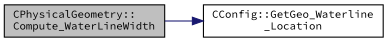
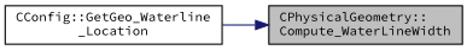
  digraph {
    rankdir=LR
    fontname="Source Code Pro"
    node [color=black fontname="Source Code Pro" fontsize=10 shape=record style=filled]
    n1 [fillcolor=grey75 fontcolor=black height=0.2 label="CPhysicalGeometry::\lCompute_WaterLineWidth" width=0.4]
    n2 [fillcolor=white height=0.2 label="CConfig::GetGeo_Waterline\l_Location" width=0.4]
-   n1 -> n2 [color=midnightblue fontname="Source Code Pro" fontsize=10 labelfontname=Helvetica labelfontsize=10 style=solid]
+   n2 -> n1 [color=midnightblue fontname="Source Code Pro" fontsize=10 labelfontname=Helvetica labelfontsize=10 style=solid]
  }
